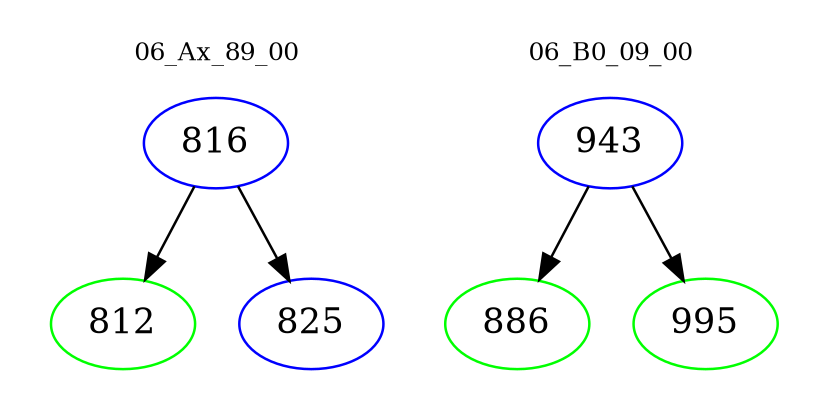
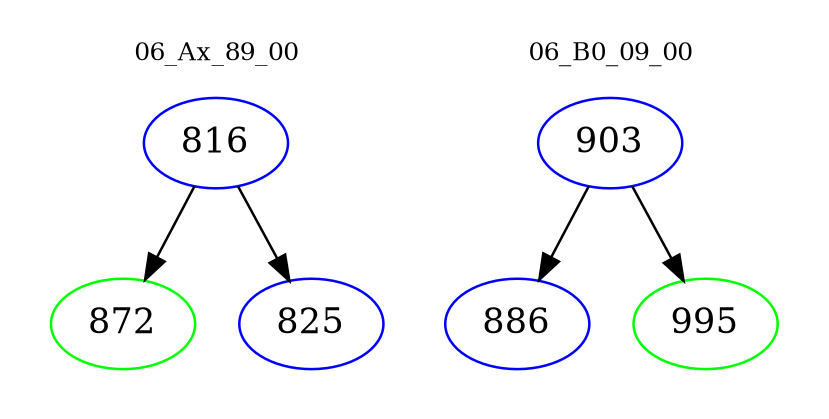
  digraph {
    node [color=blue]
    edge [color=black]
    n1 [label=816]
-   n2 [color=green label=812]
+   n2 [color=green label=872]
    n3 [label=825]
-   n4 [label=943]
-   n5 [color=green label=886]
+   n4 [label=903]
+   n5 [label=886]
    n6 [color=green label=995]
    subgraph cluster_1 {
      color=white
      fontsize=10
      label="06_Ax_89_00"
      n1
      n2
      n3
    }
    subgraph cluster_2 {
      color=white
      fontsize=10
      label="06_B0_09_00"
      n4
      n5
      n6
    }
    n1 -> n2
    n1 -> n3
    n4 -> n5
    n4 -> n6
  }
